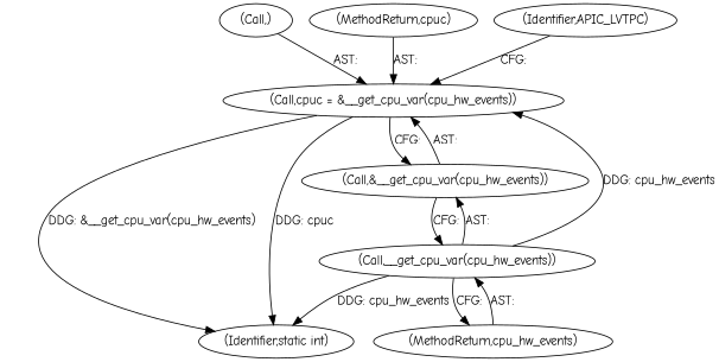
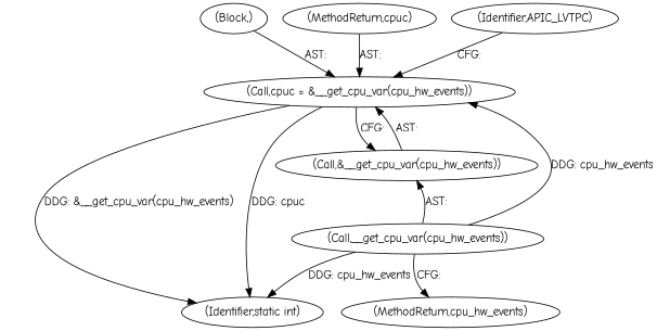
  digraph {
    fontname="Comic Neue"
    node [fontname="Comic Neue"]
    edge [fontname="Comic Neue"]
    n1 [label="(Call,cpuc = &__get_cpu_var(cpu_hw_events))"]
    n2 [label="(Identifier,static int)"]
    n3 [label="(Call,&__get_cpu_var(cpu_hw_events))"]
    n4 [label="(Call,__get_cpu_var(cpu_hw_events))"]
-   n5 [label="(Call,)"]
+   n5 [label="(Block,)"]
    n6 [label="(MethodReturn,cpu_hw_events)"]
    n7 [label="(MethodReturn,cpuc)"]
    n8 [label="(Identifier,APIC_LVTPC)"]
    n1 -> n2 [label="DDG: &__get_cpu_var(cpu_hw_events)"]
    n1 -> n2 [label="DDG: cpuc"]
    n1 -> n3 [label="CFG: "]
    n3 -> n1 [label="AST: "]
-   n3 -> n4 [label="CFG: "]
    n4 -> n1 [label="DDG: cpu_hw_events"]
    n4 -> n2 [label="DDG: cpu_hw_events"]
    n4 -> n3 [label="AST: "]
    n4 -> n6 [label="CFG: "]
    n5 -> n1 [label="AST: "]
-   n6 -> n4 [label="AST: "]
    n7 -> n1 [label="AST: "]
    n8 -> n1 [label="CFG: "]
  }
